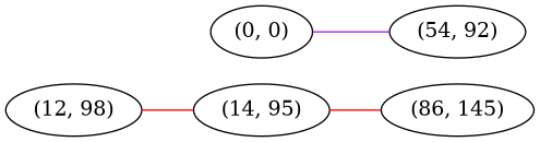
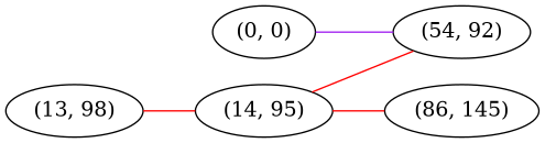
  graph {
    rankdir=LR
    edge [color=red weight=1]
-   "(12, 98)"
+   "(12, 98)" [label="(13, 98)"]
    "(14, 95)"
    n3 [label="(54, 92)"]
    "(86, 145)"
    "(0, 0)"
    "(12, 98)" -- "(14, 95)"
+   "(14, 95)" -- n3
    "(14, 95)" -- "(86, 145)"
    "(0, 0)" -- n3 [color=purple weight=4]
  }
